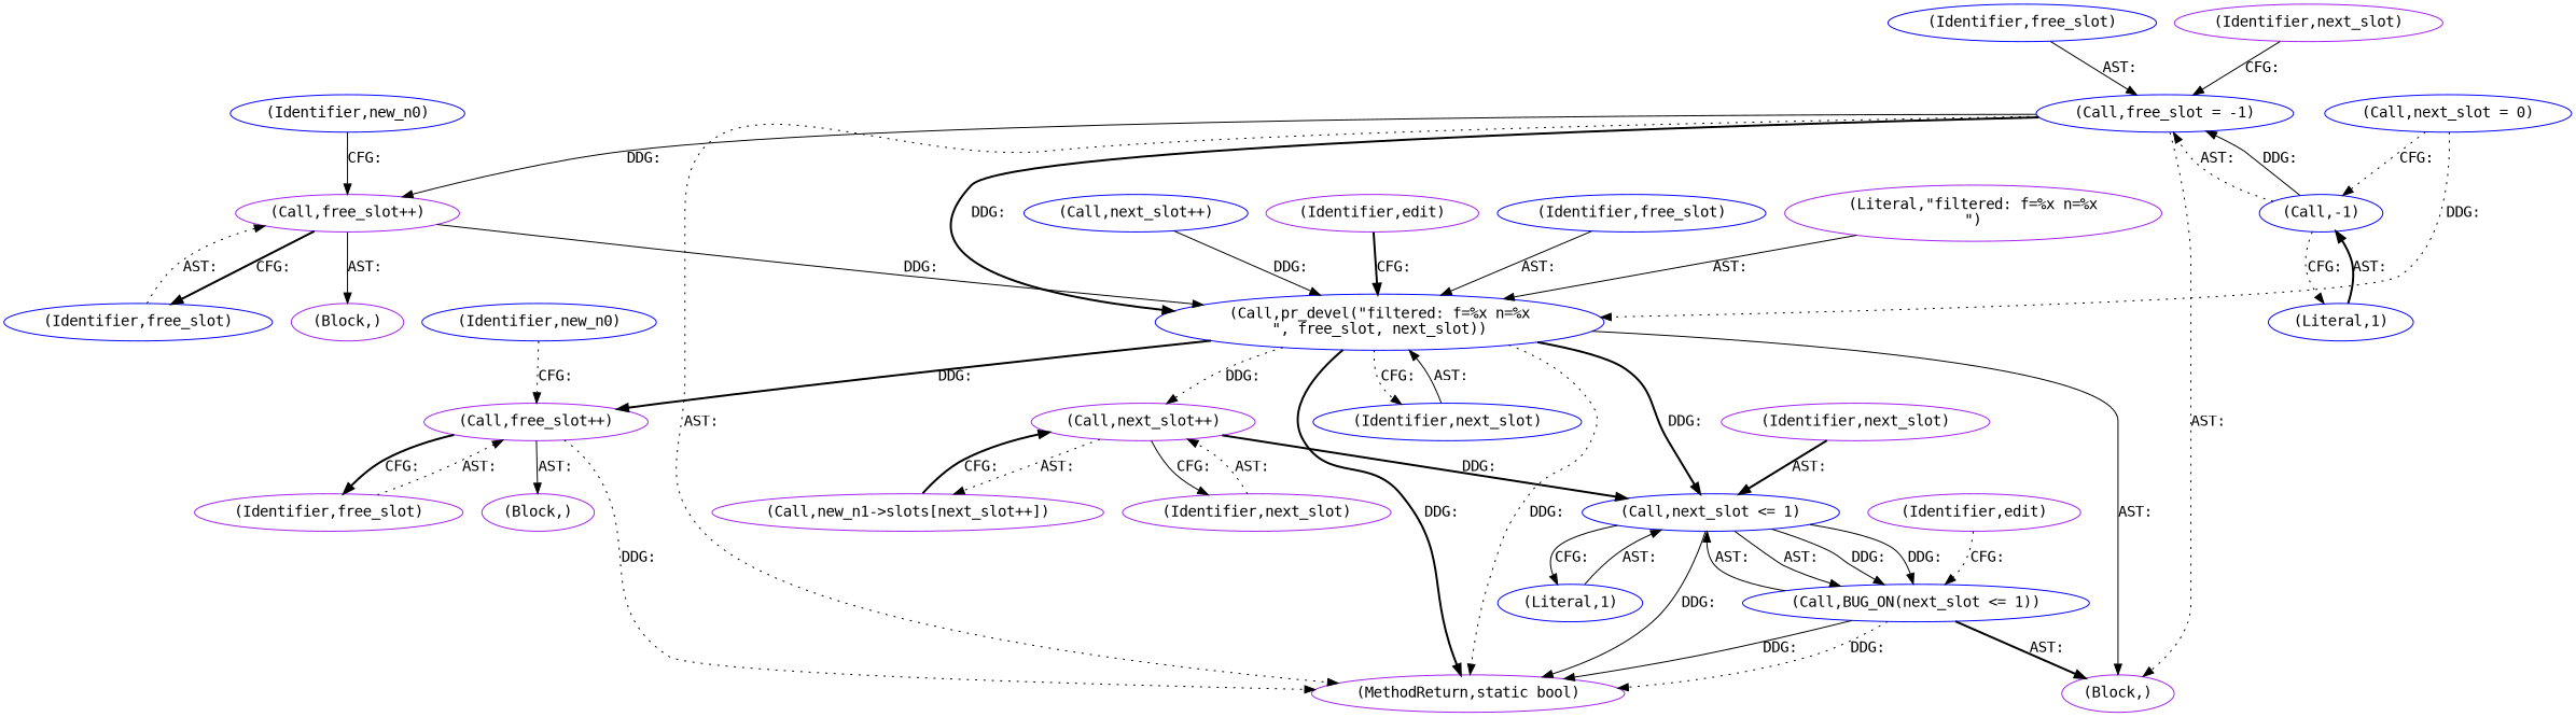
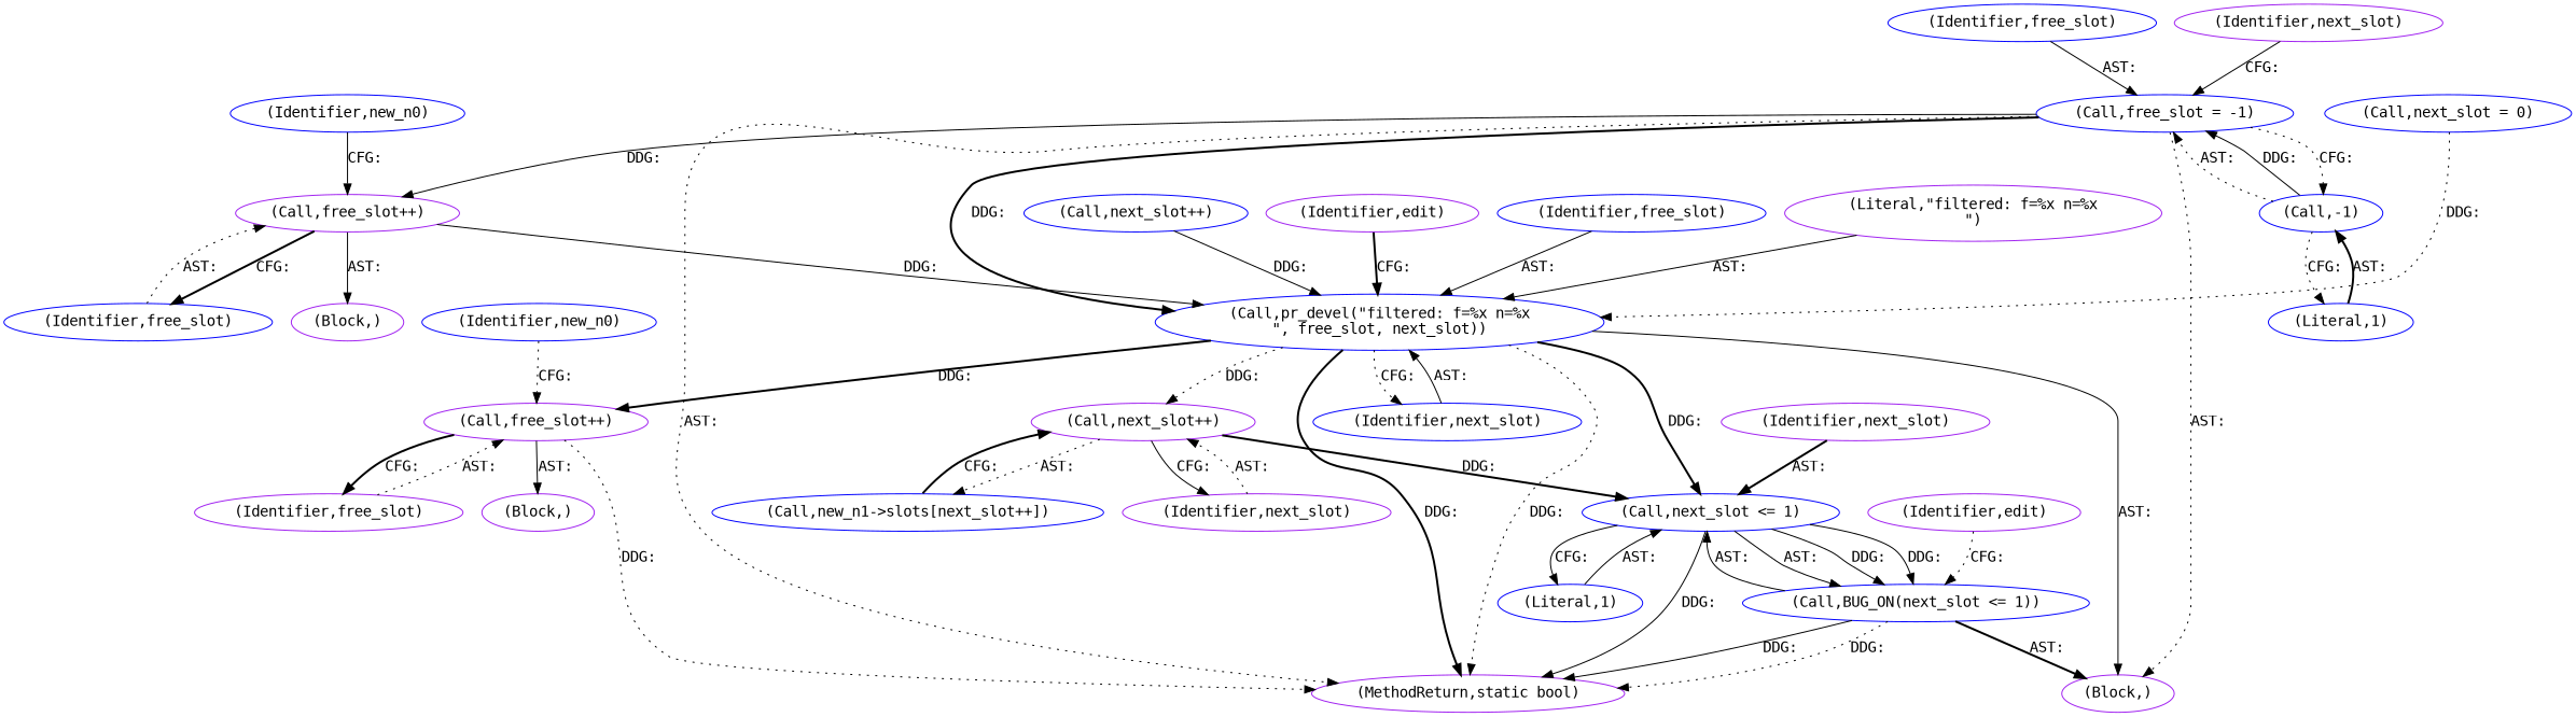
  digraph {
    fontname="DejaVu Sans Mono"
    node [color=blue fontname="DejaVu Sans Mono"]
    edge [fontname="DejaVu Sans Mono" style=solid]
    n1 [label="(Call,free_slot = -1)"]
    n2 [label="(Call,-1)"]
    n3 [color=purple label="(Call,free_slot++)"]
    n4 [label="(Call,pr_devel(\"filtered: f=%x n=%x\n\", free_slot, next_slot))"]
    n5 [color=purple label="(MethodReturn,static bool)"]
    n6 [color=purple label="(Block,)"]
    n7 [label="(Literal,1)"]
    n8 [label="(Identifier,free_slot)"]
    n9 [color=purple label="(Block,)"]
    n10 [color=purple label="(Call,free_slot++)"]
    n11 [color=purple label="(Call,next_slot++)"]
    n12 [label="(Call,next_slot <= 1)"]
    n13 [label="(Identifier,next_slot)"]
    n14 [color=purple label="(Identifier,free_slot)"]
    n15 [color=purple label="(Block,)"]
    n16 [color=purple label="(Identifier,next_slot)"]
-   n17 [color=purple label="(Call,new_n1->slots[next_slot++])"]
+   n17 [label="(Call,new_n1->slots[next_slot++])"]
    n18 [label="(Call,BUG_ON(next_slot <= 1))"]
    n19 [label="(Literal,1)"]
    n20 [label="(Identifier,new_n0)"]
    n21 [label="(Identifier,new_n0)"]
    n22 [label="(Call,next_slot++)"]
    n23 [label="(Call,next_slot = 0)"]
    n24 [color=purple label="(Identifier,edit)"]
    n25 [label="(Identifier,free_slot)"]
    n26 [color=purple label="(Identifier,next_slot)"]
    n27 [color=purple label="(Identifier,edit)"]
    n28 [label="(Identifier,free_slot)"]
    n29 [color=purple label="(Literal,\"filtered: f=%x n=%x\n\")"]
    n30 [color=purple label="(Identifier,next_slot)"]
-   n23 -> n2 [label="CFG: " style=dotted]
+   n1 -> n2 [label="CFG: " style=dotted]
    n1 -> n3 [label="DDG: "]
    n1 -> n4 [label="DDG: " style=bold]
    n1 -> n5 [label="AST: " style=dotted]
    n1 -> n6 [label="AST: " style=dotted]
    n2 -> n1 [label="AST: " style=dotted]
    n2 -> n1 [label="DDG: "]
    n2 -> n7 [label="CFG: " style=dotted]
    n3 -> n4 [label="DDG: "]
    n3 -> n8 [label="CFG: " style=bold]
    n3 -> n9 [label="AST: "]
    n4 -> n5 [label="DDG: " style=bold]
    n4 -> n5 [label="DDG: " style=dotted]
    n4 -> n6 [label="AST: "]
    n4 -> n10 [label="DDG: " style=bold]
    n4 -> n11 [label="DDG: " style=dotted]
    n4 -> n12 [label="DDG: " style=bold]
    n4 -> n13 [label="CFG: " style=dotted]
    n7 -> n2 [label="AST: " style=bold]
    n8 -> n3 [label="AST: " style=dotted]
    n10 -> n5 [label="DDG: " style=dotted]
    n10 -> n14 [label="CFG: " style=bold]
    n10 -> n15 [label="AST: "]
    n11 -> n12 [label="DDG: " style=bold]
    n11 -> n16 [label="CFG: "]
    n11 -> n17 [label="AST: " style=dotted]
    n12 -> n5 [label="DDG: "]
    n12 -> n18 [label="AST: "]
    n12 -> n18 [label="DDG: "]
    n12 -> n18 [label="DDG: "]
    n12 -> n19 [label="CFG: "]
    n13 -> n4 [label="AST: "]
    n14 -> n10 [label="AST: " style=dotted]
    n16 -> n11 [label="AST: " style=dotted]
    n17 -> n11 [label="CFG: " style=bold]
    n18 -> n5 [label="DDG: "]
    n18 -> n5 [label="DDG: " style=dotted]
    n18 -> n6 [label="AST: " style=bold]
    n18 -> n12 [label="AST: "]
    n19 -> n12 [label="AST: "]
    n20 -> n3 [label="CFG: "]
    n21 -> n10 [label="CFG: " style=dotted]
    n22 -> n4 [label="DDG: "]
    n23 -> n4 [label="DDG: " style=dotted]
    n24 -> n18 [label="CFG: " style=dotted]
    n25 -> n1 [label="AST: "]
    n26 -> n1 [label="CFG: "]
    n27 -> n4 [label="CFG: " style=bold]
    n28 -> n4 [label="AST: "]
    n29 -> n4 [label="AST: "]
    n30 -> n12 [label="AST: " style=bold]
  }
